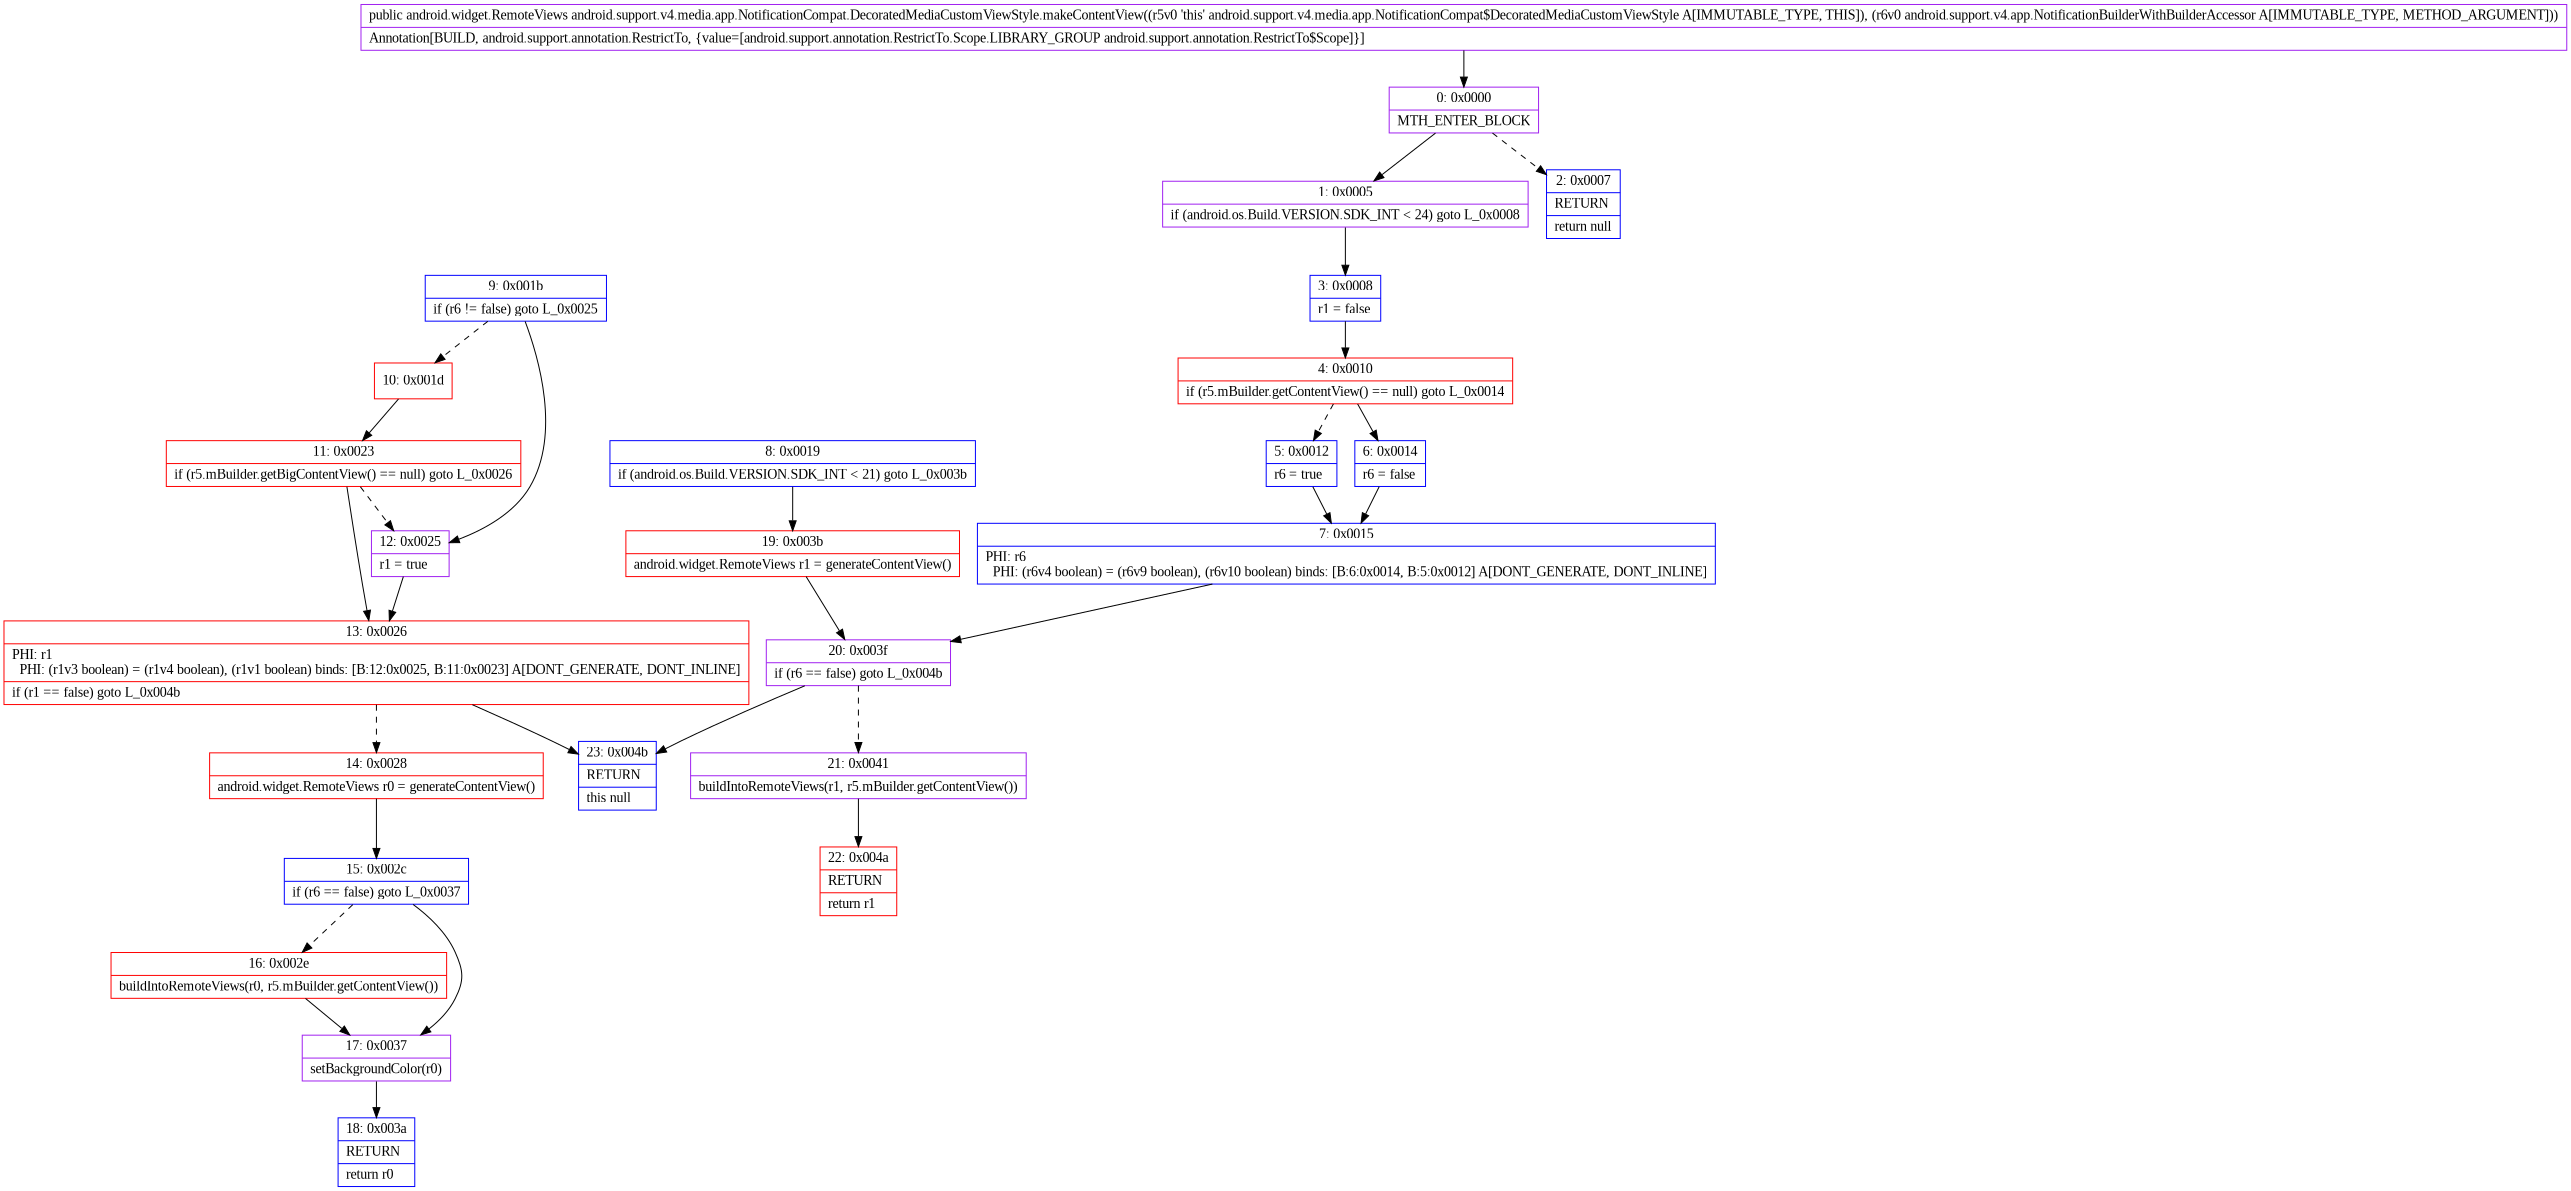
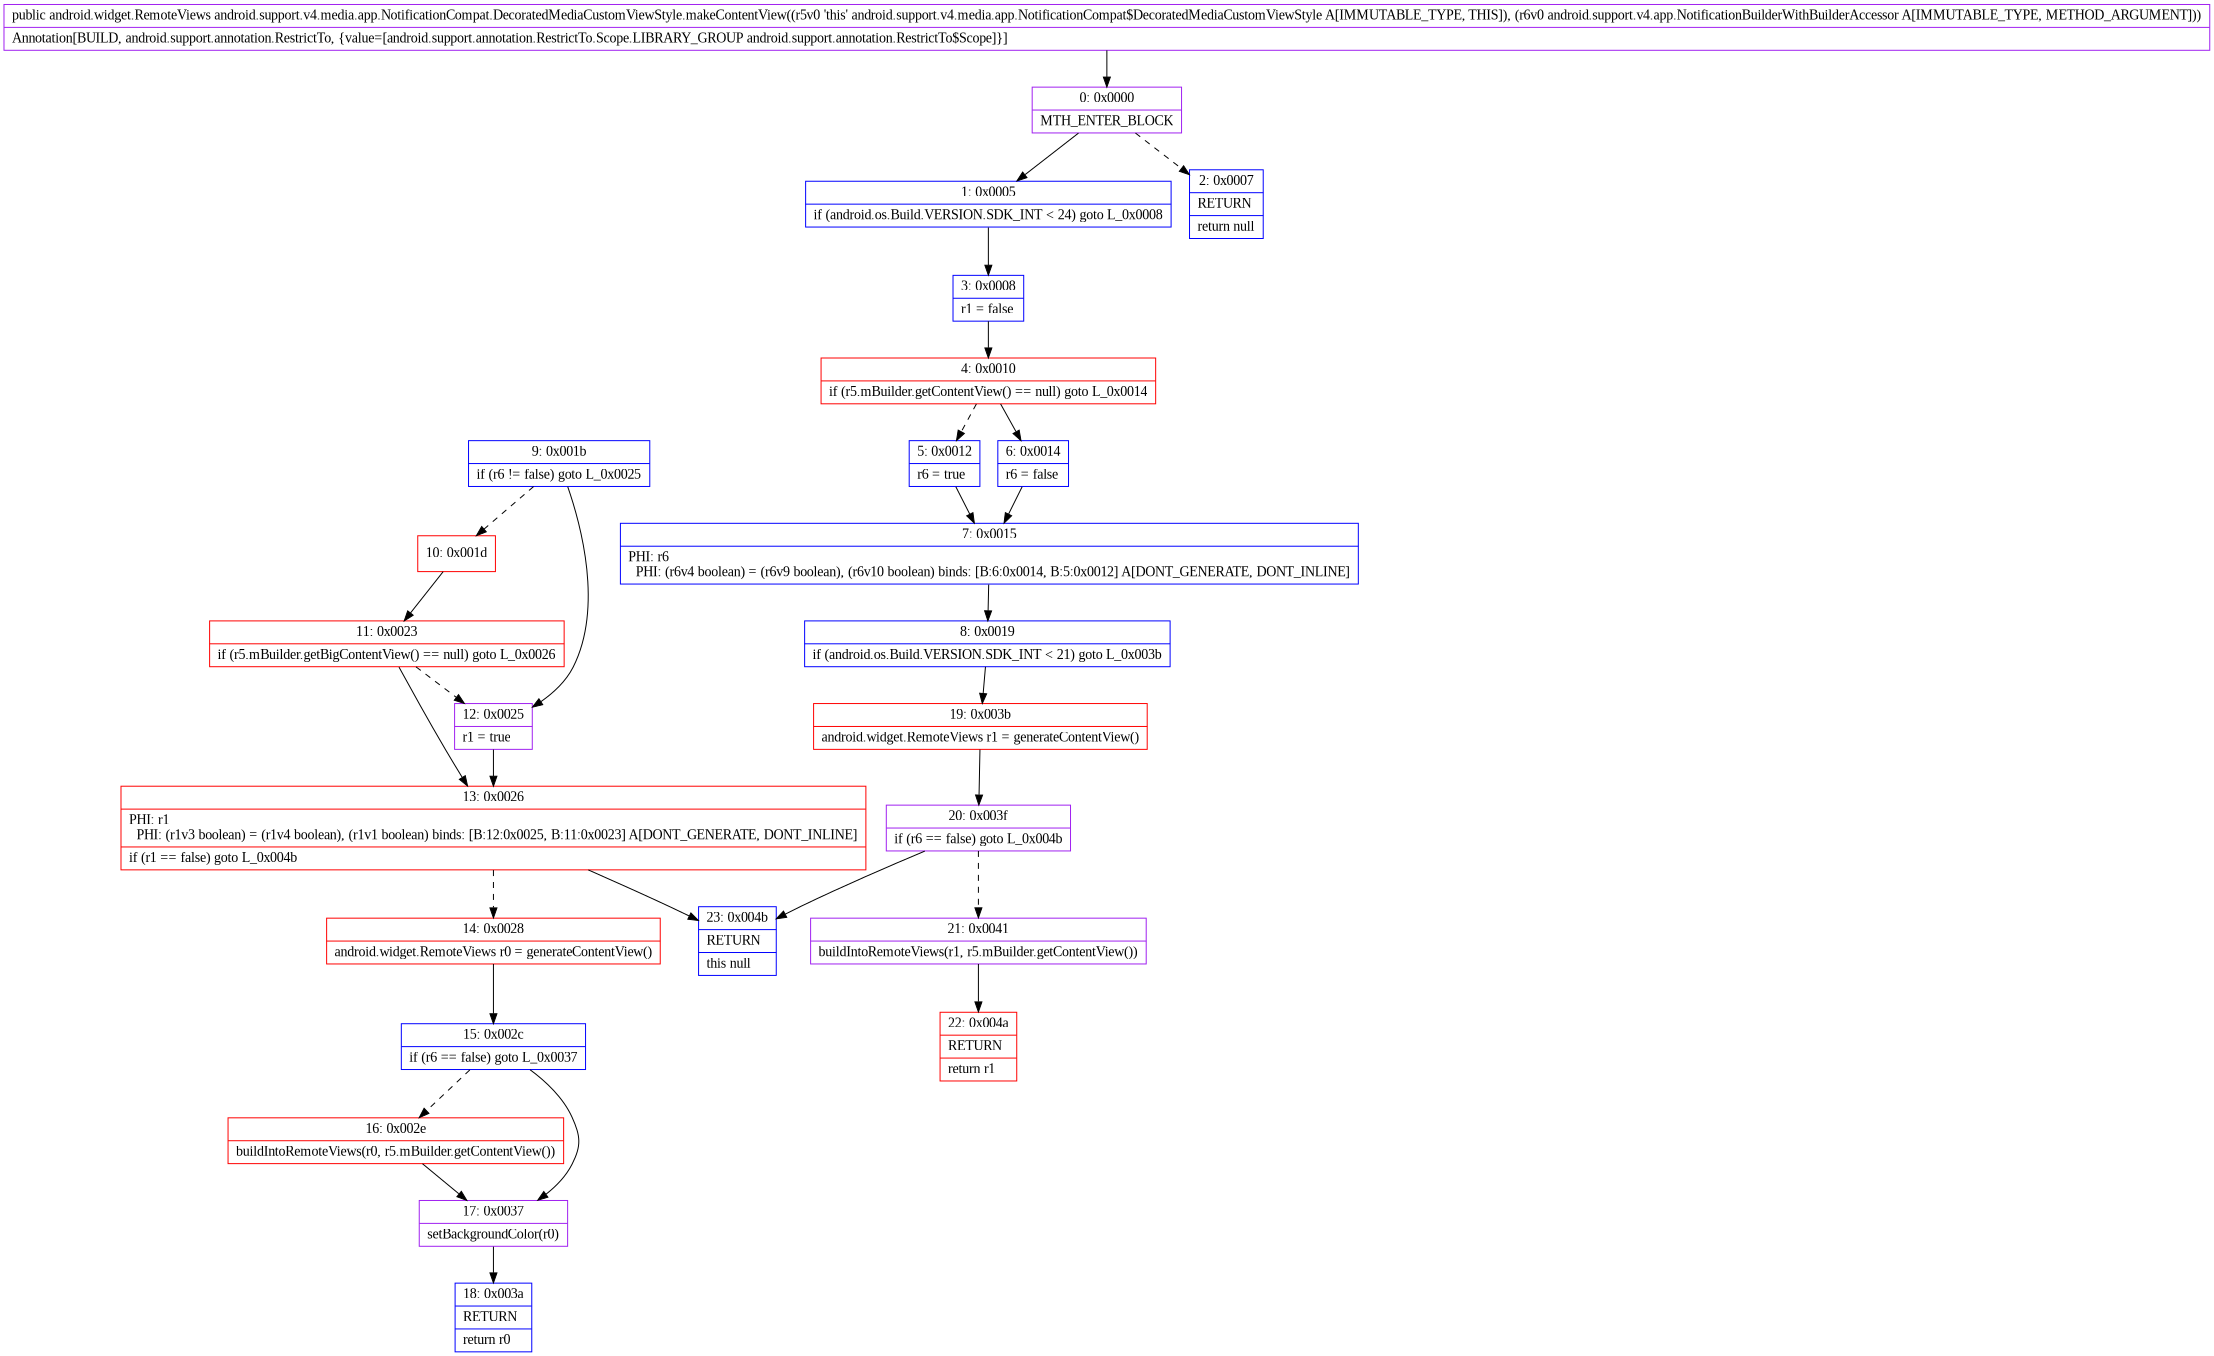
  digraph {
    fontname="Liberation Serif"
    node [color=blue fontname="Liberation Serif" shape=record]
    edge [fontname="Liberation Serif"]
    n1 [color=purple label="{0\:\ 0x0000|MTH_ENTER_BLOCK\l}"]
-   n2 [color=purple label="{1\:\ 0x0005|if (android.os.Build.VERSION.SDK_INT \< 24) goto L_0x0008\l}"]
+   n2 [label="{1\:\ 0x0005|if (android.os.Build.VERSION.SDK_INT \< 24) goto L_0x0008\l}"]
    n3 [label="{2\:\ 0x0007|RETURN\l|return null\l}"]
    n4 [label="{3\:\ 0x0008|r1 = false\l}"]
    n5 [color=red label="{4\:\ 0x0010|if (r5.mBuilder.getContentView() == null) goto L_0x0014\l}"]
    n6 [label="{5\:\ 0x0012|r6 = true\l}"]
    n7 [label="{6\:\ 0x0014|r6 = false\l}"]
    n8 [label="{7\:\ 0x0015|PHI: r6 \l  PHI: (r6v4 boolean) = (r6v9 boolean), (r6v10 boolean) binds: [B:6:0x0014, B:5:0x0012] A[DONT_GENERATE, DONT_INLINE]\l}"]
    n9 [label="{8\:\ 0x0019|if (android.os.Build.VERSION.SDK_INT \< 21) goto L_0x003b\l}"]
    n10 [color=red label="{19\:\ 0x003b|android.widget.RemoteViews r1 = generateContentView()\l}"]
    n11 [label="{9\:\ 0x001b|if (r6 != false) goto L_0x0025\l}"]
    n12 [color=red label="{10\:\ 0x001d}"]
    n13 [color=purple label="{12\:\ 0x0025|r1 = true\l}"]
    n14 [color=purple label="{20\:\ 0x003f|if (r6 == false) goto L_0x004b\l}"]
    n15 [color=red label="{11\:\ 0x0023|if (r5.mBuilder.getBigContentView() == null) goto L_0x0026\l}"]
    n16 [color=red label="{13\:\ 0x0026|PHI: r1 \l  PHI: (r1v3 boolean) = (r1v4 boolean), (r1v1 boolean) binds: [B:12:0x0025, B:11:0x0023] A[DONT_GENERATE, DONT_INLINE]\l|if (r1 == false) goto L_0x004b\l}"]
    n17 [color=red label="{14\:\ 0x0028|android.widget.RemoteViews r0 = generateContentView()\l}"]
    n18 [label="{23\:\ 0x004b|RETURN\l|this null\l}"]
    n19 [label="{15\:\ 0x002c|if (r6 == false) goto L_0x0037\l}"]
    n20 [color=red label="{16\:\ 0x002e|buildIntoRemoteViews(r0, r5.mBuilder.getContentView())\l}"]
    n21 [color=purple label="{17\:\ 0x0037|setBackgroundColor(r0)\l}"]
    n22 [label="{18\:\ 0x003a|RETURN\l|return r0\l}"]
    n23 [color=purple label="{21\:\ 0x0041|buildIntoRemoteViews(r1, r5.mBuilder.getContentView())\l}"]
    n24 [color=red label="{22\:\ 0x004a|RETURN\l|return r1\l}"]
    n25 [color=purple label="{public android.widget.RemoteViews android.support.v4.media.app.NotificationCompat.DecoratedMediaCustomViewStyle.makeContentView((r5v0 'this' android.support.v4.media.app.NotificationCompat$DecoratedMediaCustomViewStyle A[IMMUTABLE_TYPE, THIS]), (r6v0 android.support.v4.app.NotificationBuilderWithBuilderAccessor A[IMMUTABLE_TYPE, METHOD_ARGUMENT]))  | Annotation[BUILD, android.support.annotation.RestrictTo, \{value=[android.support.annotation.RestrictTo.Scope.LIBRARY_GROUP android.support.annotation.RestrictTo$Scope]\}]\l}"]
    n1 -> n2
    n1 -> n3 [style=dashed]
    n2 -> n4
    n4 -> n5
    n5 -> n6 [style=dashed]
    n5 -> n7
    n6 -> n8
    n7 -> n8
-   n8 -> n14
+   n8 -> n9
    n9 -> n10
    n10 -> n14
    n11 -> n12 [style=dashed]
    n11 -> n13
    n12 -> n15
    n13 -> n16
    n14 -> n18
    n14 -> n23 [style=dashed]
    n15 -> n13 [style=dashed]
    n15 -> n16
    n16 -> n17 [style=dashed]
    n16 -> n18
    n17 -> n19
    n19 -> n20 [style=dashed]
    n19 -> n21
    n20 -> n21
    n21 -> n22
    n23 -> n24
    n25 -> n1
  }
